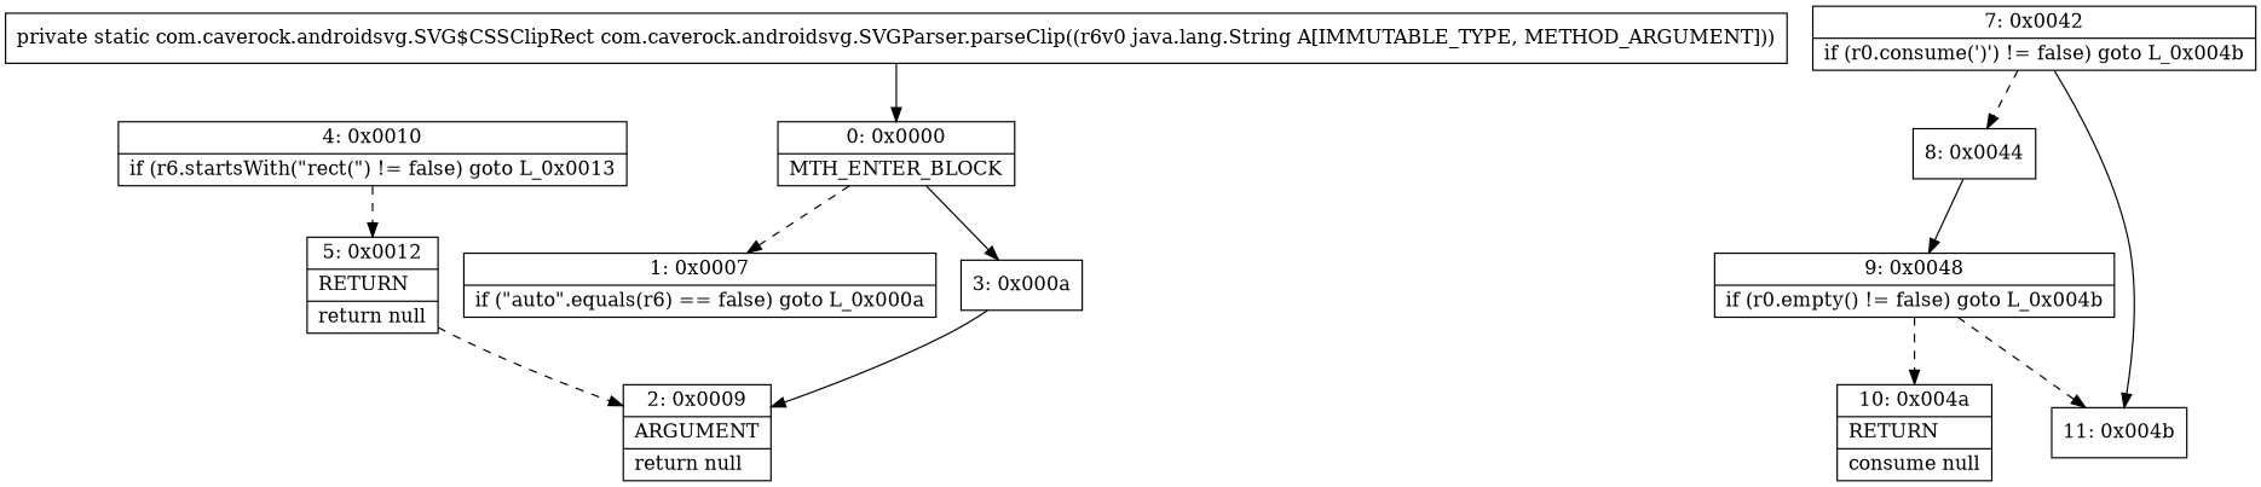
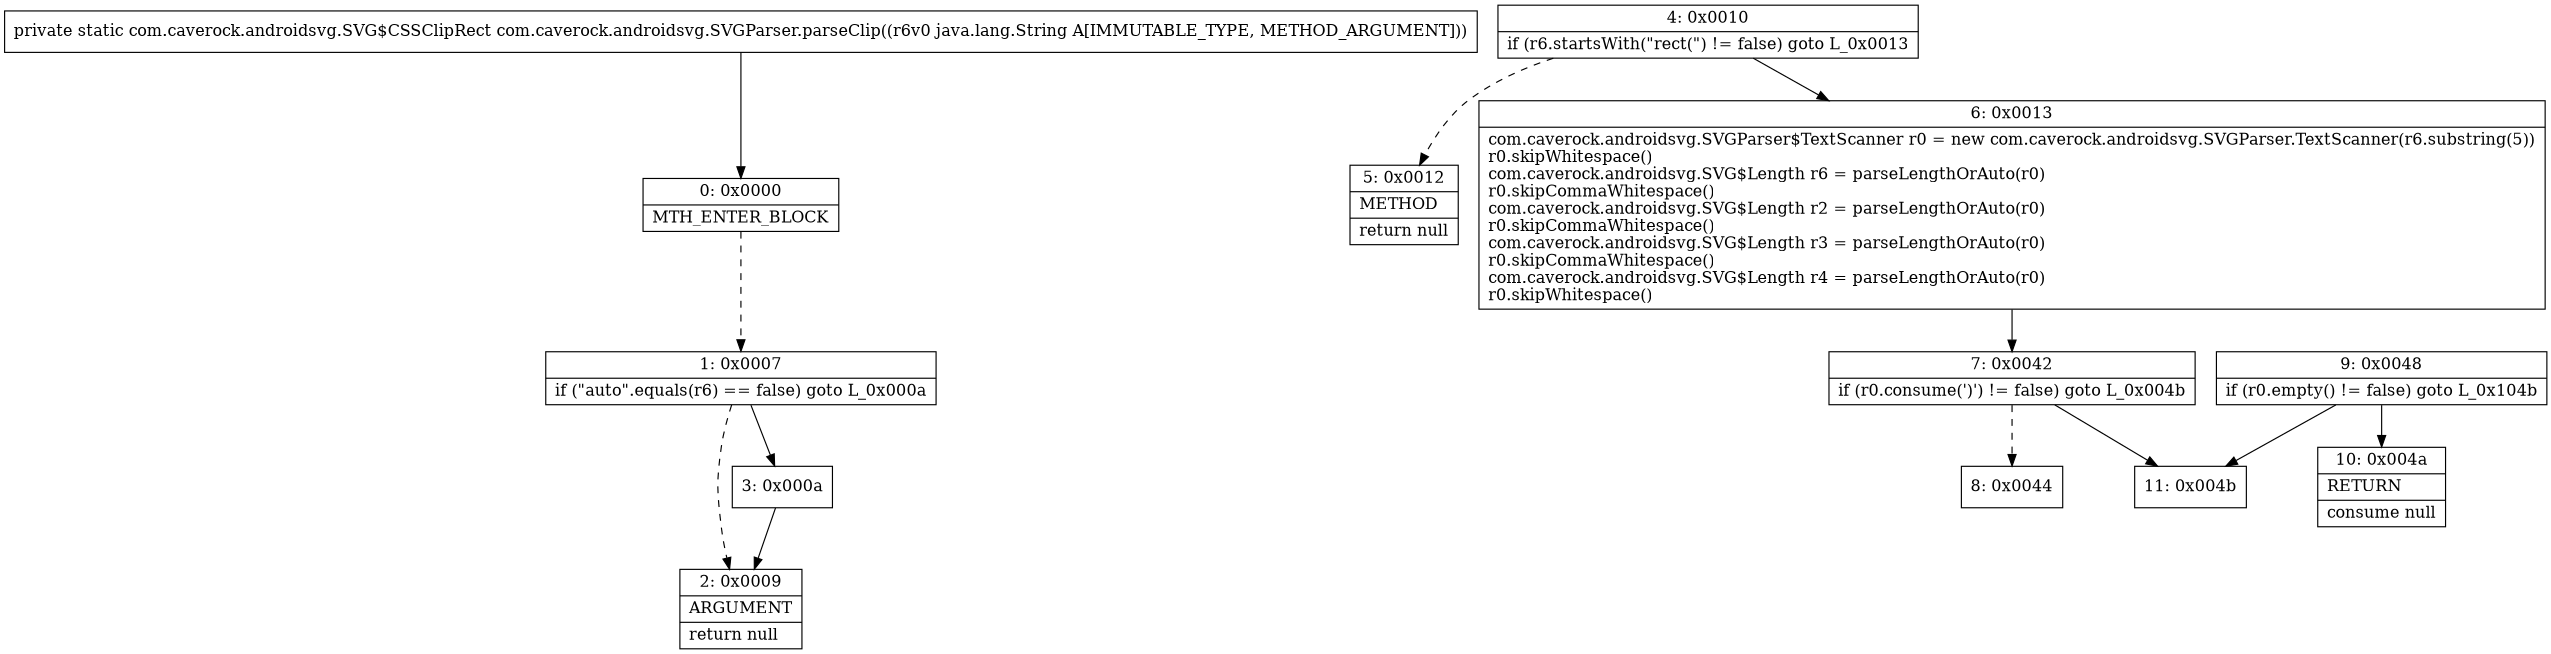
  digraph {
    node [shape=record]
    n1 [label="{0\:\ 0x0000|MTH_ENTER_BLOCK\l}"]
    n2 [label="{1\:\ 0x0007|if (\"auto\".equals(r6) == false) goto L_0x000a\l}"]
    n3 [label="{2\:\ 0x0009|ARGUMENT\l|return null\l}"]
    n4 [label="{3\:\ 0x000a}"]
    n5 [label="{4\:\ 0x0010|if (r6.startsWith(\"rect(\") != false) goto L_0x0013\l}"]
-   n6 [label="{5\:\ 0x0012|RETURN\l|return null\l}"]
+   n6 [label="{5\:\ 0x0012|METHOD\l|return null\l}"]
+   n7 [label="{6\:\ 0x0013|com.caverock.androidsvg.SVGParser$TextScanner r0 = new com.caverock.androidsvg.SVGParser.TextScanner(r6.substring(5))\lr0.skipWhitespace()\lcom.caverock.androidsvg.SVG$Length r6 = parseLengthOrAuto(r0)\lr0.skipCommaWhitespace()\lcom.caverock.androidsvg.SVG$Length r2 = parseLengthOrAuto(r0)\lr0.skipCommaWhitespace()\lcom.caverock.androidsvg.SVG$Length r3 = parseLengthOrAuto(r0)\lr0.skipCommaWhitespace()\lcom.caverock.androidsvg.SVG$Length r4 = parseLengthOrAuto(r0)\lr0.skipWhitespace()\l}"]
    n8 [label="{7\:\ 0x0042|if (r0.consume(')') != false) goto L_0x004b\l}"]
    n9 [label="{8\:\ 0x0044}"]
    n10 [label="{11\:\ 0x004b}"]
-   n11 [label="{9\:\ 0x0048|if (r0.empty() != false) goto L_0x004b\l}"]
+   n11 [label="{9\:\ 0x0048|if (r0.empty() != false) goto L_0x104b\l}"]
    n12 [label="{10\:\ 0x004a|RETURN\l|consume null\l}"]
    n13 [label="{private static com.caverock.androidsvg.SVG$CSSClipRect com.caverock.androidsvg.SVGParser.parseClip((r6v0 java.lang.String A[IMMUTABLE_TYPE, METHOD_ARGUMENT])) }"]
    n1 -> n2 [style=dashed]
-   n6 -> n3 [style=dashed]
-   n1 -> n4
+   n2 -> n3 [style=dashed]
+   n2 -> n4
    n4 -> n3
    n5 -> n6 [style=dashed]
+   n5 -> n7
+   n7 -> n8
    n8 -> n9 [style=dashed]
    n8 -> n10
-   n9 -> n11
-   n11 -> n10 [style=dashed]
-   n11 -> n12 [style=dashed]
+   n11 -> n10
+   n11 -> n12 [style=solid]
    n13 -> n1
  }
